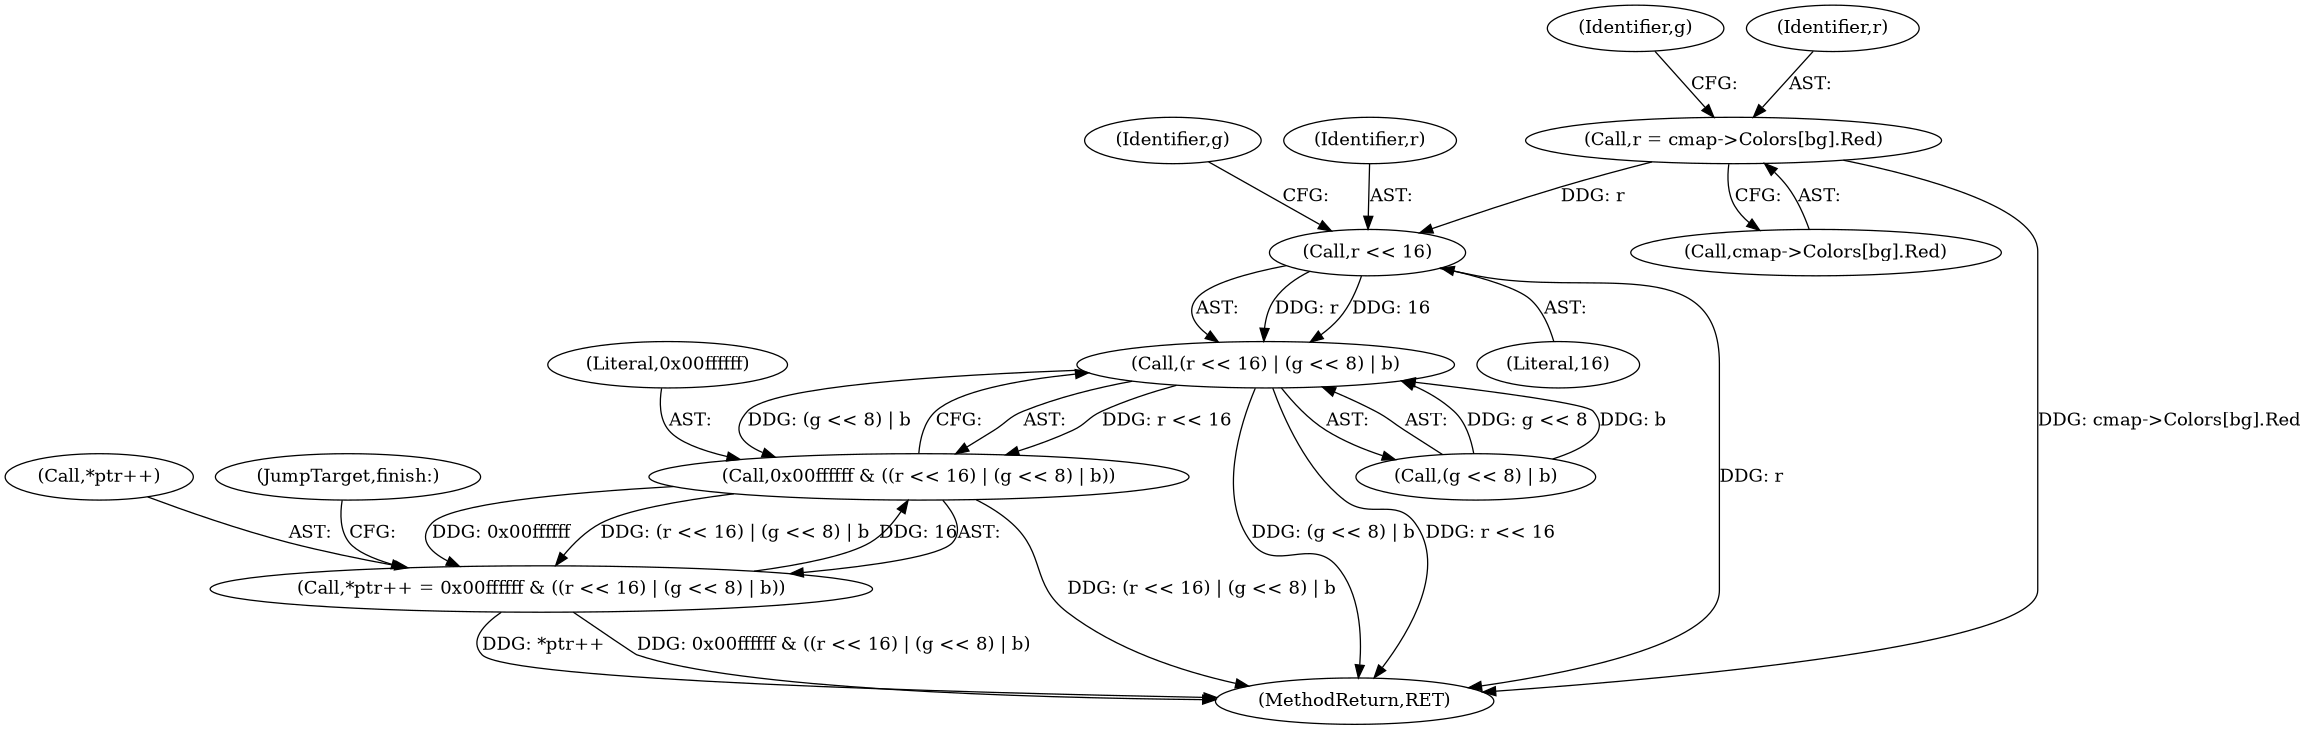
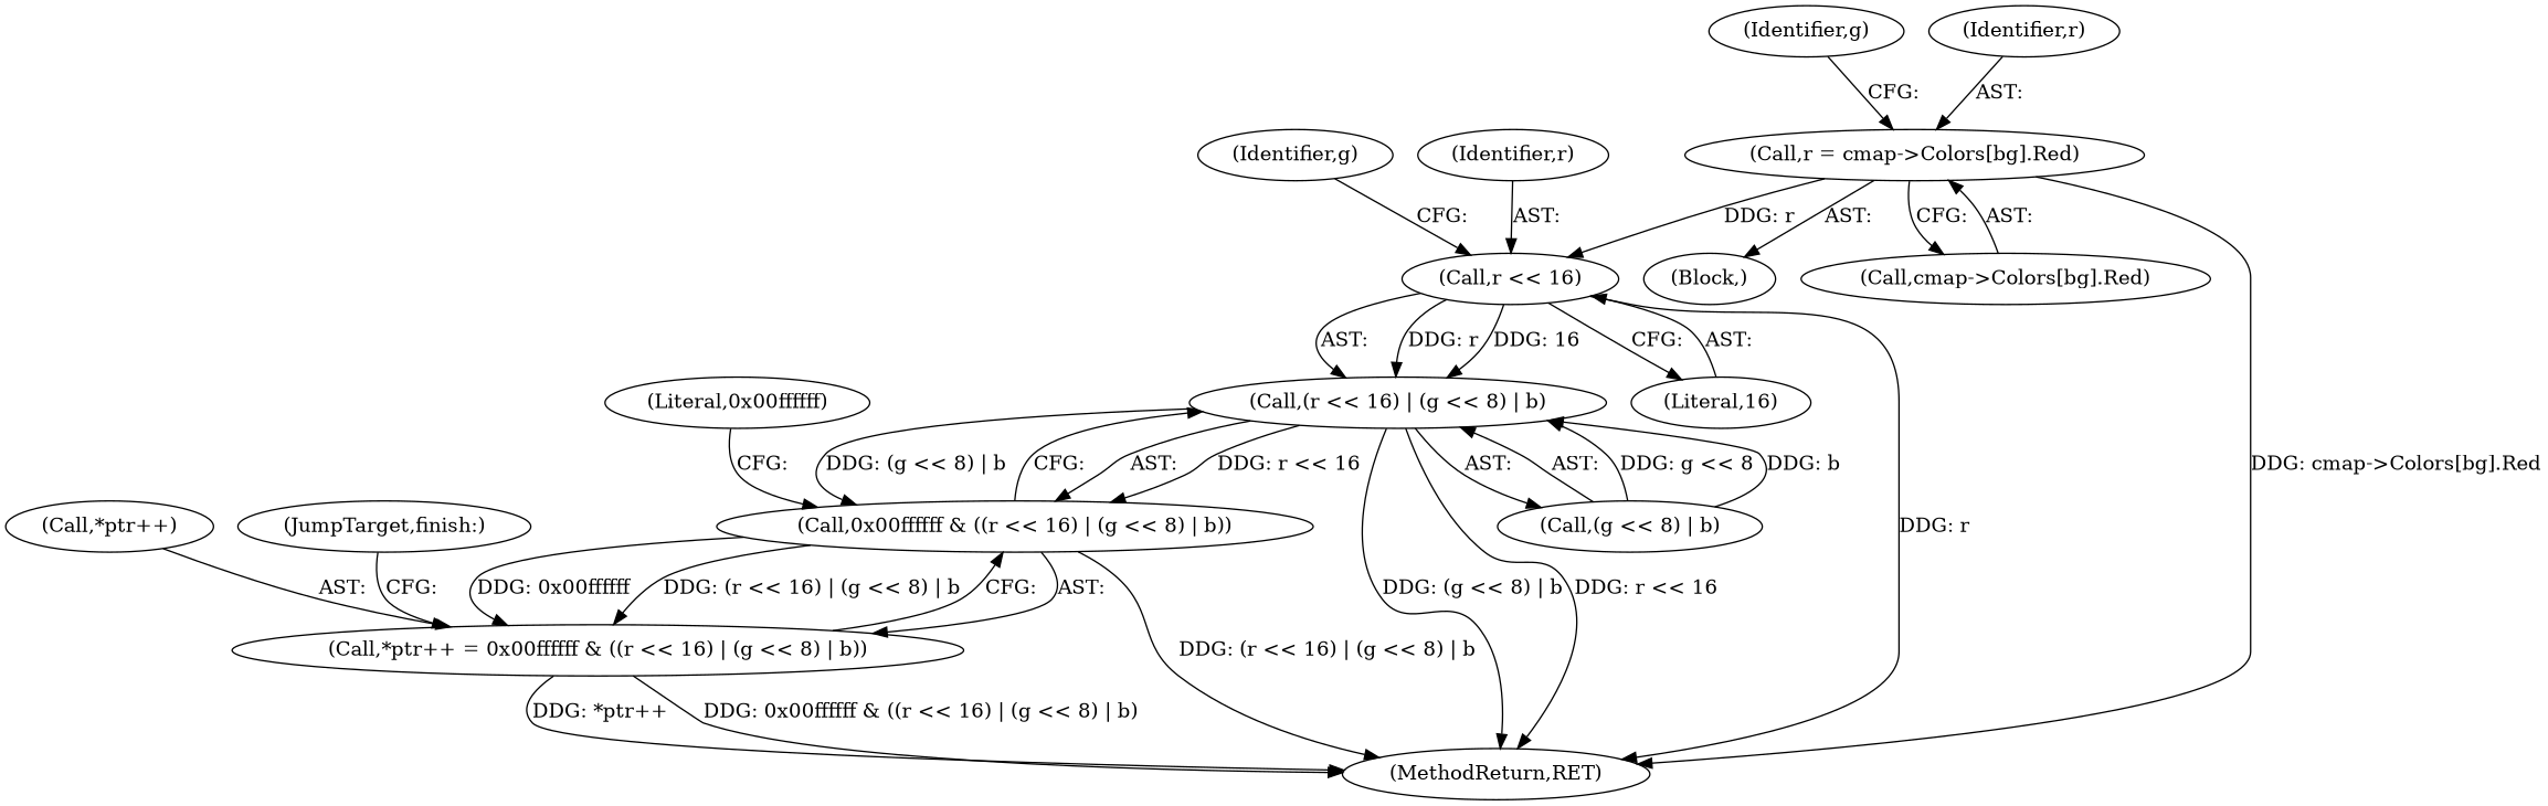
  digraph {
    n1 [label="(Call,r = cmap->Colors[bg].Red)"]
    n2 [label="(Call,r << 16)"]
    n3 [label="(MethodReturn,RET)"]
+   n4 [label="(Block,)"]
    n5 [label="(Call,cmap->Colors[bg].Red)"]
    n6 [label="(Call,(r << 16) | (g << 8) | b)"]
    n7 [label="(Literal,16)"]
    n8 [label="(Call,0x00ffffff & ((r << 16) | (g << 8) | b))"]
    n9 [label="(Call,(g << 8) | b)"]
    n10 [label="(Call,*ptr++ = 0x00ffffff & ((r << 16) | (g << 8) | b))"]
    n11 [label="(Identifier,g)"]
    n12 [label="(Literal,0x00ffffff)"]
    n13 [label="(Identifier,g)"]
    n14 [label="(Call,*ptr++)"]
    n15 [label="(JumpTarget,finish:)"]
    n16 [label="(Identifier,r)"]
    n17 [label="(Identifier,r)"]
    n1 -> n2 [label="DDG: r"]
    n1 -> n3 [label="DDG: cmap->Colors[bg].Red"]
+   n1 -> n4 [label="AST: "]
    n1 -> n5 [label="CFG: "]
    n2 -> n3 [label="DDG: r"]
    n2 -> n6 [label="AST: "]
    n2 -> n6 [label="DDG: r"]
    n2 -> n6 [label="DDG: 16"]
+   n2 -> n7 [label="CFG: "]
    n5 -> n1 [label="AST: "]
    n6 -> n3 [label="DDG: (g << 8) | b"]
    n6 -> n3 [label="DDG: r << 16"]
    n6 -> n8 [label="AST: "]
    n6 -> n8 [label="DDG: r << 16"]
    n6 -> n8 [label="DDG: (g << 8) | b"]
    n6 -> n9 [label="AST: "]
    n7 -> n2 [label="AST: "]
    n8 -> n3 [label="DDG: (r << 16) | (g << 8) | b"]
    n8 -> n6 [label="CFG: "]
    n8 -> n10 [label="AST: "]
    n8 -> n10 [label="DDG: 0x00ffffff"]
    n8 -> n10 [label="DDG: (r << 16) | (g << 8) | b"]
    n9 -> n6 [label="AST: "]
    n9 -> n6 [label="DDG: g << 8"]
    n9 -> n6 [label="DDG: b"]
    n10 -> n3 [label="DDG: 0x00ffffff & ((r << 16) | (g << 8) | b)"]
    n10 -> n3 [label="DDG: *ptr++"]
-   n10 -> n8 [label="DDG: 16"]
+   n10 -> n8 [label="CFG: "]
    n11 -> n2 [label="CFG: "]
-   n12 -> n8 [label="AST: "]
+   n12 -> n8 [label="CFG: "]
    n13 -> n1 [label="CFG: "]
    n14 -> n10 [label="AST: "]
    n15 -> n10 [label="CFG: "]
    n16 -> n2 [label="AST: "]
    n17 -> n1 [label="AST: "]
  }
